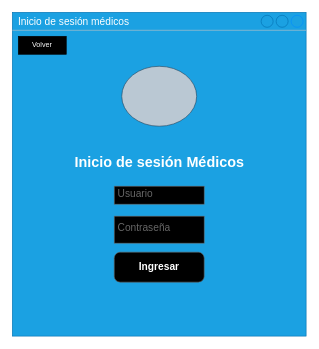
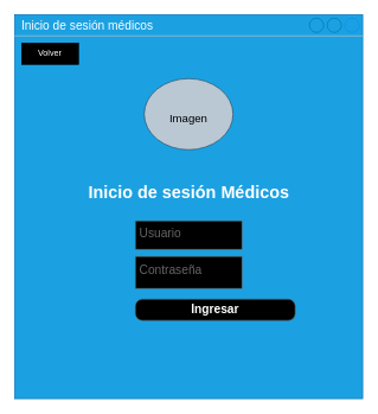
  <mxCell id="0" />
  <mxCell id="1" parent="0" />
  <mxCell id="2" value="Inicio de sesión médicos" style="strokeWidth=1;shadow=0;dashed=0;align=center;html=1;shape=mxgraph.mockup.containers.window;align=left;verticalAlign=top;spacingLeft=8;strokeColor2=#008cff;strokeColor3=#c4c4c4;mainText=;fontSize=17;labelBackgroundColor=none;whiteSpace=wrap;fillColor=#1ba1e2;fontColor=#ffffff;strokeColor=#006EAF;" vertex="1" parent="1"><mxGeometry x="20" y="20" width="490" height="540" as="geometry" /></mxCell>
  <mxCell id="3" value="Contraseña" style="strokeWidth=1;shadow=0;dashed=0;align=center;html=1;shape=mxgraph.mockup.text.textBox;fontColor=#666666;align=left;fontSize=17;spacingLeft=4;spacingTop=-3;whiteSpace=wrap;strokeColor=#666666;mainText=;fillColor=#000000;" vertex="1" parent="1"><mxGeometry x="190" y="360" width="150" height="45" as="geometry" /></mxCell>
- <mxCell id="4" value="Usuario" style="strokeWidth=1;shadow=0;dashed=0;align=center;html=1;shape=mxgraph.mockup.text.textBox;fontColor=#666666;align=left;fontSize=17;spacingLeft=4;spacingTop=-3;whiteSpace=wrap;strokeColor=#666666;mainText=;fillColor=#000000;" vertex="1" parent="1"><mxGeometry x="190" y="310" width="150" height="30" as="geometry" /></mxCell>
- <mxCell id="5" value="Ingresar" style="strokeWidth=1;shadow=0;dashed=0;align=center;html=1;shape=mxgraph.mockup.buttons.button;strokeColor=#666666;fontColor=#ffffff;mainText=;buttonStyle=round;fontSize=17;fontStyle=1;fillColor=#000000;whiteSpace=wrap;" vertex="1" parent="1"><mxGeometry x="190" y="420" width="150" height="50" as="geometry" /></mxCell>
+ <mxCell id="4" value="Usuario" style="strokeWidth=1;shadow=0;dashed=0;align=center;html=1;shape=mxgraph.mockup.text.textBox;fontColor=#666666;align=left;fontSize=17;spacingLeft=4;spacingTop=-3;whiteSpace=wrap;strokeColor=#666666;mainText=;fillColor=#000000;" vertex="1" parent="1"><mxGeometry x="190" y="310" width="150" height="40" as="geometry" /></mxCell>
+ <mxCell id="5" value="Ingresar" style="strokeWidth=1;shadow=0;dashed=0;align=center;html=1;shape=mxgraph.mockup.buttons.button;strokeColor=#666666;fontColor=#ffffff;mainText=;buttonStyle=round;fontSize=17;fontStyle=1;fillColor=#000000;whiteSpace=wrap;" vertex="1" parent="1"><mxGeometry x="190" y="420" width="225" height="30" as="geometry" /></mxCell>
  <mxCell id="6" value="&lt;font color=&quot;#ffffff&quot;&gt;Inicio de sesión Médicos&lt;/font&gt;" style="text;strokeColor=none;fillColor=none;html=1;fontSize=24;fontStyle=1;verticalAlign=middle;align=center;" vertex="1" parent="1"><mxGeometry x="215" y="250" width="100" height="40" as="geometry" /></mxCell>
  <mxCell id="7" value="" style="ellipse;whiteSpace=wrap;html=1;fillColor=#bac8d3;strokeColor=#23445d;" vertex="1" parent="1"><mxGeometry x="202.5" y="110" width="125" height="100" as="geometry" /></mxCell>
+ <mxCell id="8" value="&lt;font style=&quot;font-size: 16px;&quot;&gt;Imagen&lt;/font&gt;" style="text;html=1;align=center;verticalAlign=middle;whiteSpace=wrap;rounded=0;" vertex="1" parent="1"><mxGeometry x="235" y="150" width="60" height="30" as="geometry" /></mxCell>
  <mxCell id="9" value="&lt;font color=&quot;#ffffff&quot;&gt;Volver&lt;/font&gt;" style="whiteSpace=wrap;html=1;fillColor=#000000;rounded=0;" vertex="1" parent="1"><mxGeometry x="30" y="60" width="80" height="30" as="geometry" /></mxCell>
